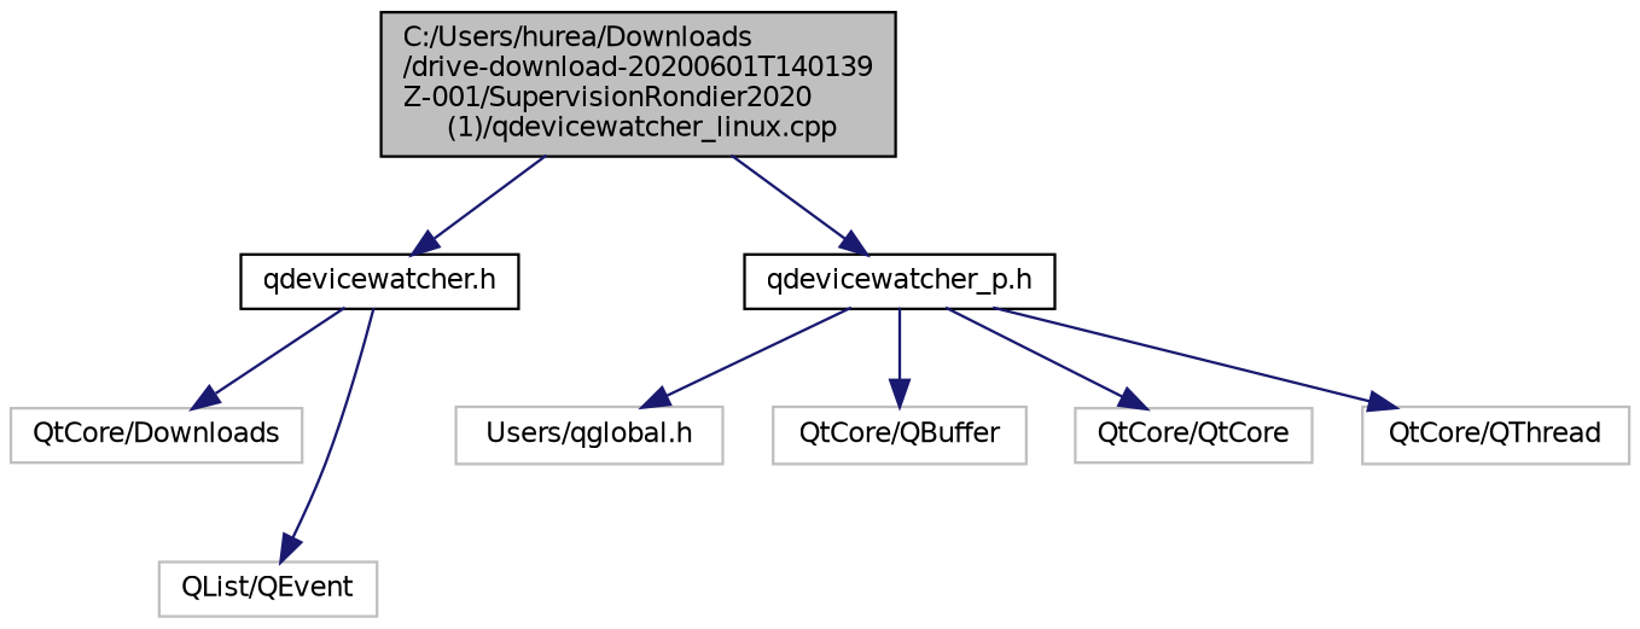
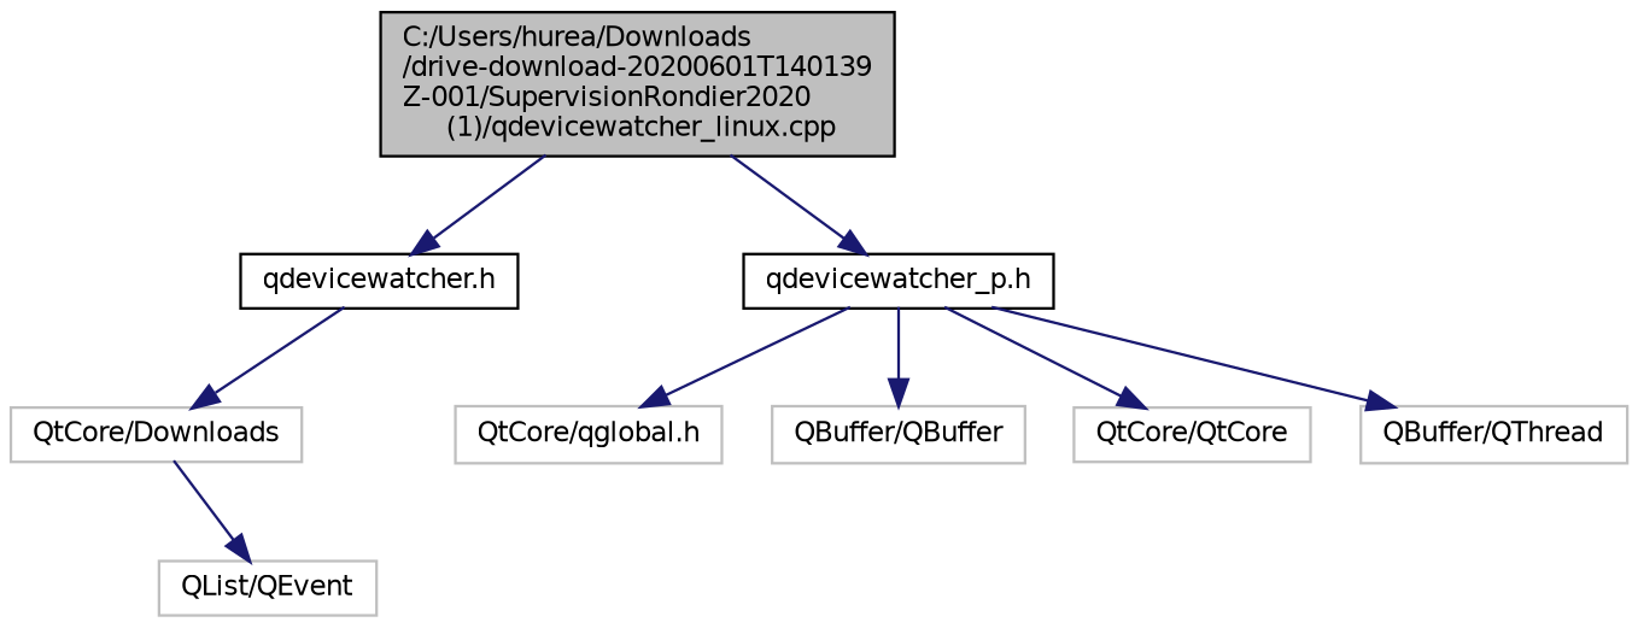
  digraph {
    node [color=grey75 fillcolor=white fontname=Helvetica fontsize=10 shape=record style=filled]
    edge [color=midnightblue fontname=Helvetica fontsize=10 labelfontname=Helvetica labelfontsize=10 style=solid]
    n1 [color=black fillcolor=grey75 fontcolor=black height=0.2 label="C:/Users/hurea/Downloads\l/drive-download-20200601T140139\lZ-001/SupervisionRondier2020\l (1)/qdevicewatcher_linux.cpp" width=0.4]
    n2 [color=black height=0.2 label="qdevicewatcher.h" width=0.4]
    n3 [color=black height=0.2 label="qdevicewatcher_p.h" width=0.4]
    n4 [height=0.2 label="QtCore/Downloads" width=0.4]
    n5 [height=0.2 label="QList/QEvent" width=0.4]
-   n6 [height=0.2 label="Users/qglobal.h" width=0.4]
-   n7 [height=0.2 label="QtCore/QBuffer" width=0.4]
+   n6 [height=0.2 label="QtCore/qglobal.h" width=0.4]
+   n7 [height=0.2 label="QBuffer/QBuffer" width=0.4]
    n8 [height=0.2 label="QtCore/QtCore" width=0.4]
-   n9 [height=0.2 label="QtCore/QThread" width=0.4]
+   n9 [height=0.2 label="QBuffer/QThread" width=0.4]
    n1 -> n2
    n1 -> n3
    n2 -> n4
-   n2 -> n5
+   n4 -> n5
    n3 -> n6
    n3 -> n7
    n3 -> n8
    n3 -> n9
  }
